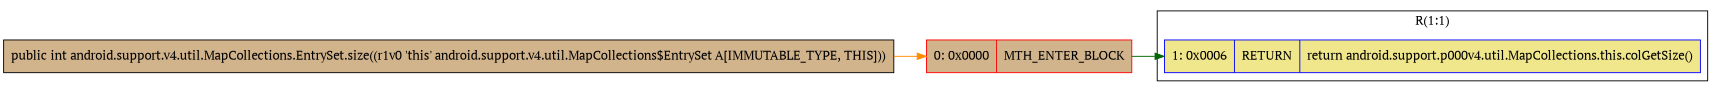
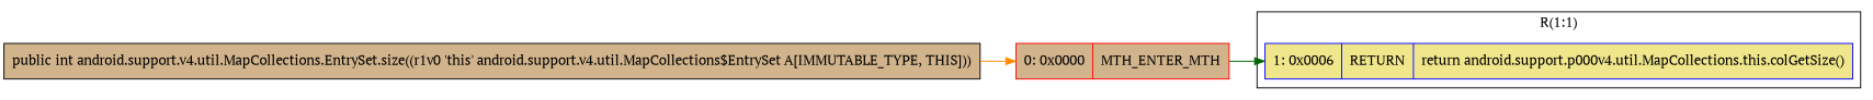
  digraph {
    rankdir=LR
    fontname="PT Serif"
    node [shape=record style=filled fillcolor=tan fontname="PT Serif"]
    edge [fontname="PT Serif"]
    n1 [color=blue label="{1\:\ 0x0006|RETURN\l|return android.support.p000v4.util.MapCollections.this.colGetSize()\l}" fillcolor=khaki]
-   n2 [color=red label="{0\:\ 0x0000|MTH_ENTER_BLOCK\l}"]
+   n2 [color=red label="{0\:\ 0x0000|MTH_ENTER_MTH\l}"]
    n3 [label="{public int android.support.v4.util.MapCollections.EntrySet.size((r1v0 'this' android.support.v4.util.MapCollections$EntrySet A[IMMUTABLE_TYPE, THIS])) }"]
    subgraph cluster_1 {
      label="R(1:1)"
      n1
    }
    n2 -> n1 [color=darkgreen]
    n3 -> n2 [color=darkorange]
  }
